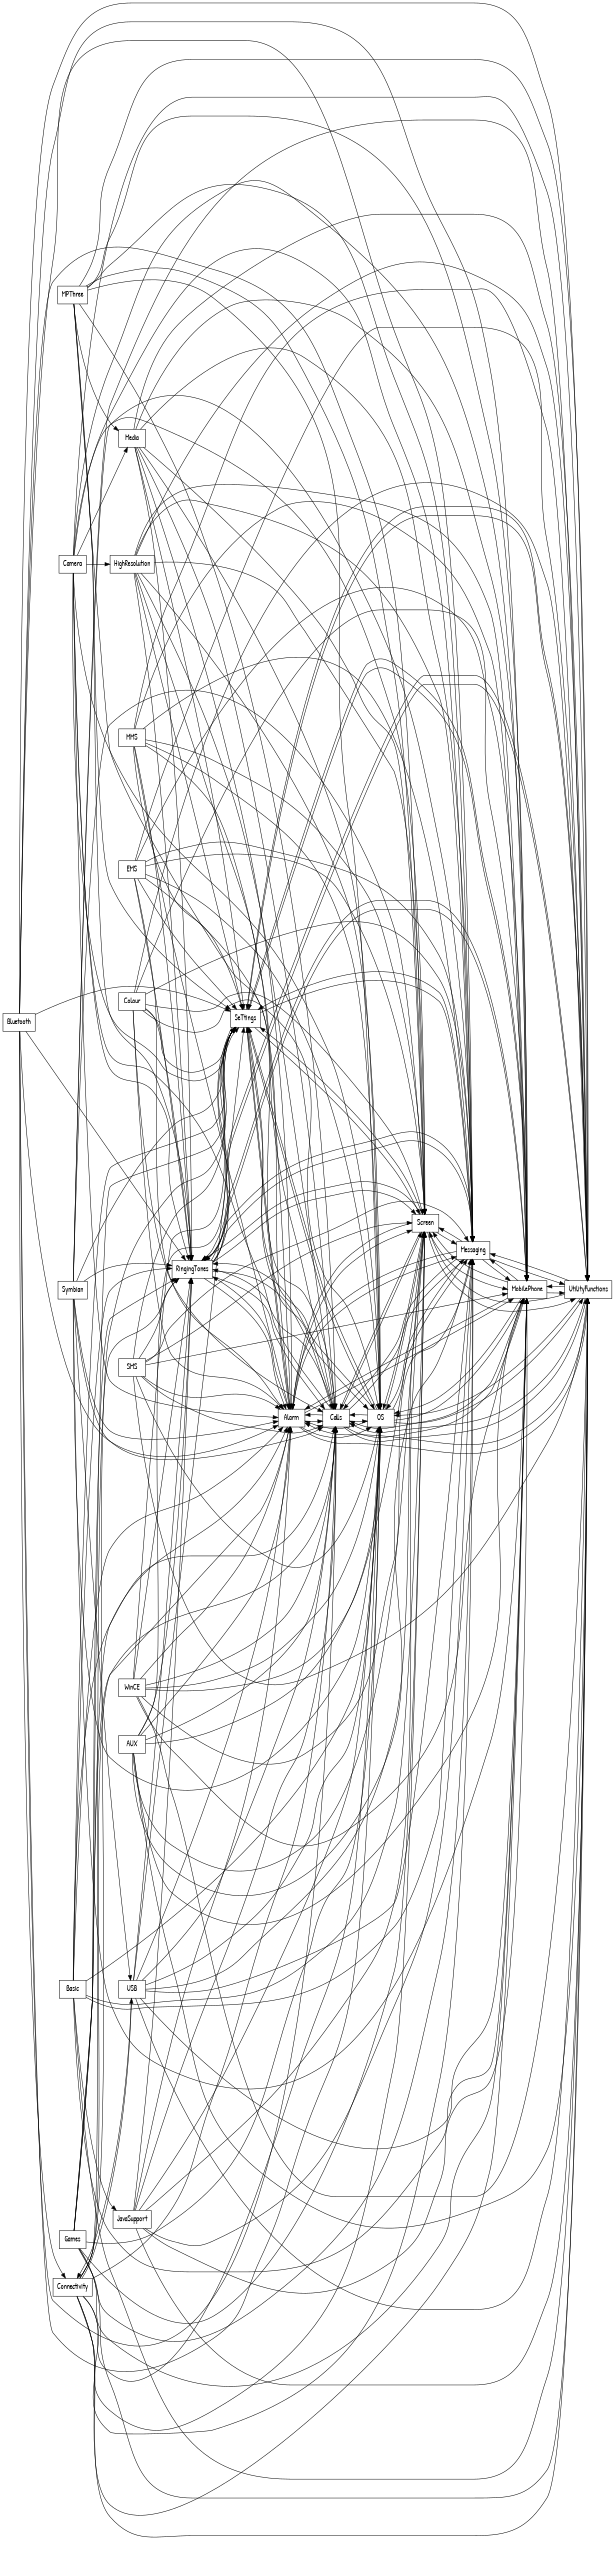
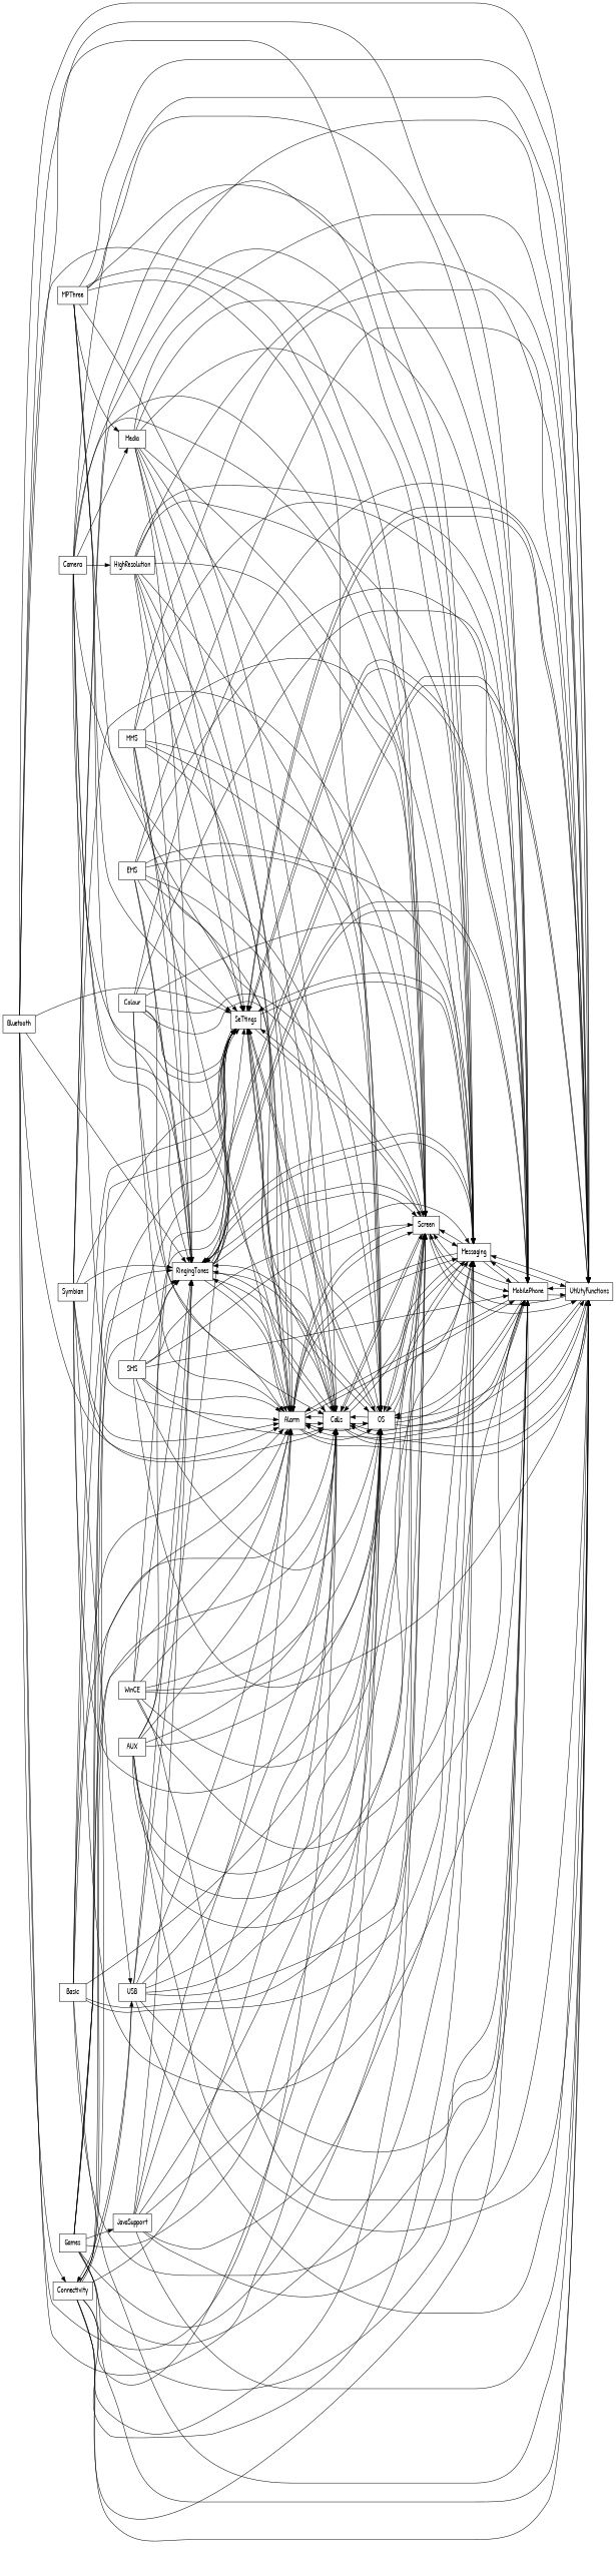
  digraph {
    fontname="Patrick Hand"
    rankdir=LR
    node [fontname="Patrick Hand" shape=box]
    edge [arrowhead=normal fontname="Patrick Hand"]
    n1 [label=RingingTones]
    n2 [label=SeTtings]
    n3 [label=UtilityFunctions]
    n4 [label=MobilePhone]
    n5 [label=Messaging]
    n6 [label=Screen]
    n7 [label=OS]
    n8 [label=Calls]
    n9 [label=Alarm]
    n10 [label=Bluetooth]
    n11 [label=Connectivity]
    n12 [label=USB]
    n13 [label=MPThree]
    n14 [label=Media]
    n15 [label=HighResolution]
    n16 [label=Colour]
    n17 [label=Symbian]
    n18 [label=MMS]
    n19 [label=JavaSupport]
    n20 [label=Camera]
    n21 [label=EMS]
    n22 [label=WinCE]
    n23 [label=Basic]
    n24 [label=Games]
    n25 [label=AUX]
    n26 [label=SMS]
    n1 -> n2
    n1 -> n3
    n1 -> n4
    n1 -> n5
    n1 -> n6
    n1 -> n7
    n1 -> n8
    n1 -> n9
    n2 -> n1
    n2 -> n3
    n2 -> n4
    n2 -> n5
    n2 -> n6
    n2 -> n7
    n2 -> n8
    n2 -> n9
    n3 -> n1
    n3 -> n2
    n3 -> n4
    n3 -> n5
    n3 -> n6
    n3 -> n7
    n3 -> n8
    n3 -> n9
    n4 -> n1
    n4 -> n2
    n4 -> n3
    n4 -> n5
    n4 -> n6
    n4 -> n7
    n4 -> n8
    n4 -> n9
    n5 -> n1
    n5 -> n2
    n5 -> n3
    n5 -> n4
    n5 -> n6
    n5 -> n7
    n5 -> n8
    n5 -> n9
    n6 -> n1
    n6 -> n2
    n6 -> n3
    n6 -> n4
    n6 -> n5
    n6 -> n7
    n6 -> n8
    n6 -> n9
    n7 -> n1
    n7 -> n2
    n7 -> n3
    n7 -> n4
    n7 -> n5
    n7 -> n6
    n7 -> n8
    n7 -> n9
    n8 -> n1
    n8 -> n2
    n8 -> n3
    n8 -> n4
    n8 -> n5
    n8 -> n6
    n8 -> n7
    n8 -> n9
    n9 -> n1
    n9 -> n2
    n9 -> n3
    n9 -> n4
    n9 -> n5
    n9 -> n6
    n9 -> n7
    n9 -> n8
    n10 -> n1
    n10 -> n2
    n10 -> n3
    n10 -> n4
    n10 -> n5
    n10 -> n6
    n10 -> n7
    n10 -> n8
    n10 -> n9
    n10 -> n11
    n11 -> n1
    n11 -> n2
    n11 -> n3
    n11 -> n4
    n11 -> n5
    n11 -> n6
    n11 -> n7
    n11 -> n8
    n11 -> n9
    n11 -> n12
    n12 -> n1
    n12 -> n2
    n12 -> n3
    n12 -> n4
    n12 -> n5
    n12 -> n6
    n12 -> n7
    n12 -> n8
    n12 -> n9
    n12 -> n11
    n13 -> n1
    n13 -> n2
    n13 -> n3
    n13 -> n4
    n13 -> n5
    n13 -> n6
    n13 -> n7
    n13 -> n8
    n13 -> n9
    n13 -> n14
    n14 -> n1
    n14 -> n2
    n14 -> n3
    n14 -> n4
    n14 -> n5
    n14 -> n6
    n14 -> n7
    n14 -> n8
    n14 -> n9
    n15 -> n1
    n15 -> n2
    n15 -> n3
    n15 -> n4
    n15 -> n5
    n15 -> n6
    n15 -> n7
    n15 -> n8
    n15 -> n9
    n16 -> n1
    n16 -> n2
    n16 -> n3
    n16 -> n4
    n16 -> n5
    n16 -> n6
    n16 -> n7
    n16 -> n8
    n16 -> n9
    n17 -> n1
    n17 -> n2
    n17 -> n3
    n17 -> n4
    n17 -> n5
    n17 -> n6
    n17 -> n7
    n17 -> n8
    n17 -> n9
    n17 -> n12
    n18 -> n1
    n18 -> n2
    n18 -> n3
    n18 -> n4
    n18 -> n5
    n18 -> n6
    n18 -> n7
    n18 -> n8
    n18 -> n9
    n19 -> n1
    n19 -> n3
    n19 -> n4
    n19 -> n5
    n19 -> n6
    n19 -> n7
    n19 -> n8
    n19 -> n9
    n20 -> n1
    n20 -> n2
    n20 -> n3
    n20 -> n4
    n20 -> n5
    n20 -> n6
    n20 -> n7
    n20 -> n8
    n20 -> n9
    n20 -> n14
    n20 -> n15
    n21 -> n1
    n21 -> n2
    n21 -> n3
    n21 -> n4
    n21 -> n5
    n21 -> n6
    n21 -> n7
    n21 -> n8
    n21 -> n9
    n22 -> n1
    n22 -> n2
    n22 -> n3
    n22 -> n4
    n22 -> n5
    n22 -> n6
    n22 -> n7
    n22 -> n8
    n22 -> n9
    n23 -> n1
    n23 -> n2
    n23 -> n3
    n23 -> n4
    n23 -> n5
    n23 -> n6
    n23 -> n7
    n23 -> n8
    n23 -> n9
    n24 -> n1
    n24 -> n2
    n24 -> n3
    n24 -> n4
    n24 -> n5
    n24 -> n6
    n24 -> n7
    n24 -> n8
    n24 -> n9
-   n23 -> n19
+   n24 -> n19
    n25 -> n1
    n25 -> n2
    n25 -> n3
    n25 -> n4
    n25 -> n5
    n25 -> n6
    n25 -> n7
    n25 -> n8
    n25 -> n9
    n26 -> n1
    n26 -> n2
    n26 -> n3
    n26 -> n4
    n26 -> n5
    n26 -> n6
    n26 -> n7
    n26 -> n8
    n26 -> n9
  }
